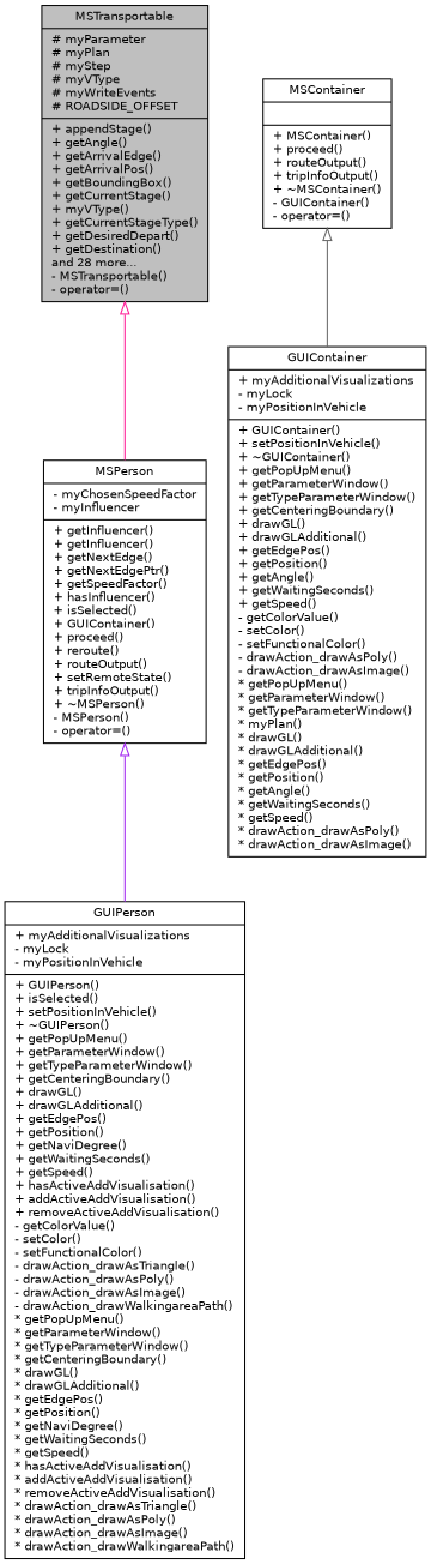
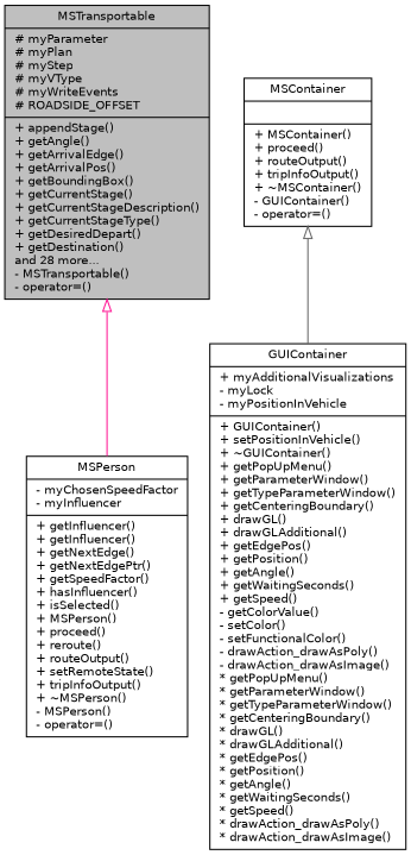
  digraph {
    node [color=black fillcolor=white fontname=Helvetica fontsize=10 shape=record style=filled]
    edge [arrowtail=onormal dir=back fontname=Helvetica fontsize=10 labelfontname=Helvetica labelfontsize=10 style=solid]
-   n1 [fillcolor=grey75 fontcolor=black height=0.2 label="{MSTransportable\n|# myParameter\l# myPlan\l# myStep\l# myVType\l# myWriteEvents\l# ROADSIDE_OFFSET\l|+ appendStage()\l+ getAngle()\l+ getArrivalEdge()\l+ getArrivalPos()\l+ getBoundingBox()\l+ getCurrentStage()\l+ myVType()\l+ getCurrentStageType()\l+ getDesiredDepart()\l+ getDestination()\land 28 more...\l- MSTransportable()\l- operator=()\l}" width=0.4]
-   n2 [height=0.2 label="{MSPerson\n|- myChosenSpeedFactor\l- myInfluencer\l|+ getInfluencer()\l+ getInfluencer()\l+ getNextEdge()\l+ getNextEdgePtr()\l+ getSpeedFactor()\l+ hasInfluencer()\l+ isSelected()\l+ GUIContainer()\l+ proceed()\l+ reroute()\l+ routeOutput()\l+ setRemoteState()\l+ tripInfoOutput()\l+ ~MSPerson()\l- MSPerson()\l- operator=()\l}" width=0.4]
+   n1 [fillcolor=grey75 fontcolor=black height=0.2 label="{MSTransportable\n|# myParameter\l# myPlan\l# myStep\l# myVType\l# myWriteEvents\l# ROADSIDE_OFFSET\l|+ appendStage()\l+ getAngle()\l+ getArrivalEdge()\l+ getArrivalPos()\l+ getBoundingBox()\l+ getCurrentStage()\l+ getCurrentStageDescription()\l+ getCurrentStageType()\l+ getDesiredDepart()\l+ getDestination()\land 28 more...\l- MSTransportable()\l- operator=()\l}" width=0.4]
+   n2 [height=0.2 label="{MSPerson\n|- myChosenSpeedFactor\l- myInfluencer\l|+ getInfluencer()\l+ getInfluencer()\l+ getNextEdge()\l+ getNextEdgePtr()\l+ getSpeedFactor()\l+ hasInfluencer()\l+ isSelected()\l+ MSPerson()\l+ proceed()\l+ reroute()\l+ routeOutput()\l+ setRemoteState()\l+ tripInfoOutput()\l+ ~MSPerson()\l- MSPerson()\l- operator=()\l}" width=0.4]
    n3 [height=0.2 label="{MSContainer\n||+ MSContainer()\l+ proceed()\l+ routeOutput()\l+ tripInfoOutput()\l+ ~MSContainer()\l- GUIContainer()\l- operator=()\l}" width=0.4]
-   n4 [height=0.2 label="{GUIContainer\n|+ myAdditionalVisualizations\l- myLock\l- myPositionInVehicle\l|+ GUIContainer()\l+ setPositionInVehicle()\l+ ~GUIContainer()\l+ getPopUpMenu()\l+ getParameterWindow()\l+ getTypeParameterWindow()\l+ getCenteringBoundary()\l+ drawGL()\l+ drawGLAdditional()\l+ getEdgePos()\l+ getPosition()\l+ getAngle()\l+ getWaitingSeconds()\l+ getSpeed()\l- getColorValue()\l- setColor()\l- setFunctionalColor()\l- drawAction_drawAsPoly()\l- drawAction_drawAsImage()\l* getPopUpMenu()\l* getParameterWindow()\l* getTypeParameterWindow()\l* myPlan()\l* drawGL()\l* drawGLAdditional()\l* getEdgePos()\l* getPosition()\l* getAngle()\l* getWaitingSeconds()\l* getSpeed()\l* drawAction_drawAsPoly()\l* drawAction_drawAsImage()\l}" width=0.4]
-   n5 [height=0.2 label="{GUIPerson\n|+ myAdditionalVisualizations\l- myLock\l- myPositionInVehicle\l|+ GUIPerson()\l+ isSelected()\l+ setPositionInVehicle()\l+ ~GUIPerson()\l+ getPopUpMenu()\l+ getParameterWindow()\l+ getTypeParameterWindow()\l+ getCenteringBoundary()\l+ drawGL()\l+ drawGLAdditional()\l+ getEdgePos()\l+ getPosition()\l+ getNaviDegree()\l+ getWaitingSeconds()\l+ getSpeed()\l+ hasActiveAddVisualisation()\l+ addActiveAddVisualisation()\l+ removeActiveAddVisualisation()\l- getColorValue()\l- setColor()\l- setFunctionalColor()\l- drawAction_drawAsTriangle()\l- drawAction_drawAsPoly()\l- drawAction_drawAsImage()\l- drawAction_drawWalkingareaPath()\l* getPopUpMenu()\l* getParameterWindow()\l* getTypeParameterWindow()\l* getCenteringBoundary()\l* drawGL()\l* drawGLAdditional()\l* getEdgePos()\l* getPosition()\l* getNaviDegree()\l* getWaitingSeconds()\l* getSpeed()\l* hasActiveAddVisualisation()\l* addActiveAddVisualisation()\l* removeActiveAddVisualisation()\l* drawAction_drawAsTriangle()\l* drawAction_drawAsPoly()\l* drawAction_drawAsImage()\l* drawAction_drawWalkingareaPath()\l}" width=0.4]
+   n4 [height=0.2 label="{GUIContainer\n|+ myAdditionalVisualizations\l- myLock\l- myPositionInVehicle\l|+ GUIContainer()\l+ setPositionInVehicle()\l+ ~GUIContainer()\l+ getPopUpMenu()\l+ getParameterWindow()\l+ getTypeParameterWindow()\l+ getCenteringBoundary()\l+ drawGL()\l+ drawGLAdditional()\l+ getEdgePos()\l+ getPosition()\l+ getAngle()\l+ getWaitingSeconds()\l+ getSpeed()\l- getColorValue()\l- setColor()\l- setFunctionalColor()\l- drawAction_drawAsPoly()\l- drawAction_drawAsImage()\l* getPopUpMenu()\l* getParameterWindow()\l* getTypeParameterWindow()\l* getCenteringBoundary()\l* drawGL()\l* drawGLAdditional()\l* getEdgePos()\l* getPosition()\l* getAngle()\l* getWaitingSeconds()\l* getSpeed()\l* drawAction_drawAsPoly()\l* drawAction_drawAsImage()\l}" width=0.4]
    n1 -> n2 [color=deeppink]
-   n2 -> n5 [color=purple]
    n3 -> n4 [color=gray40]
  }
